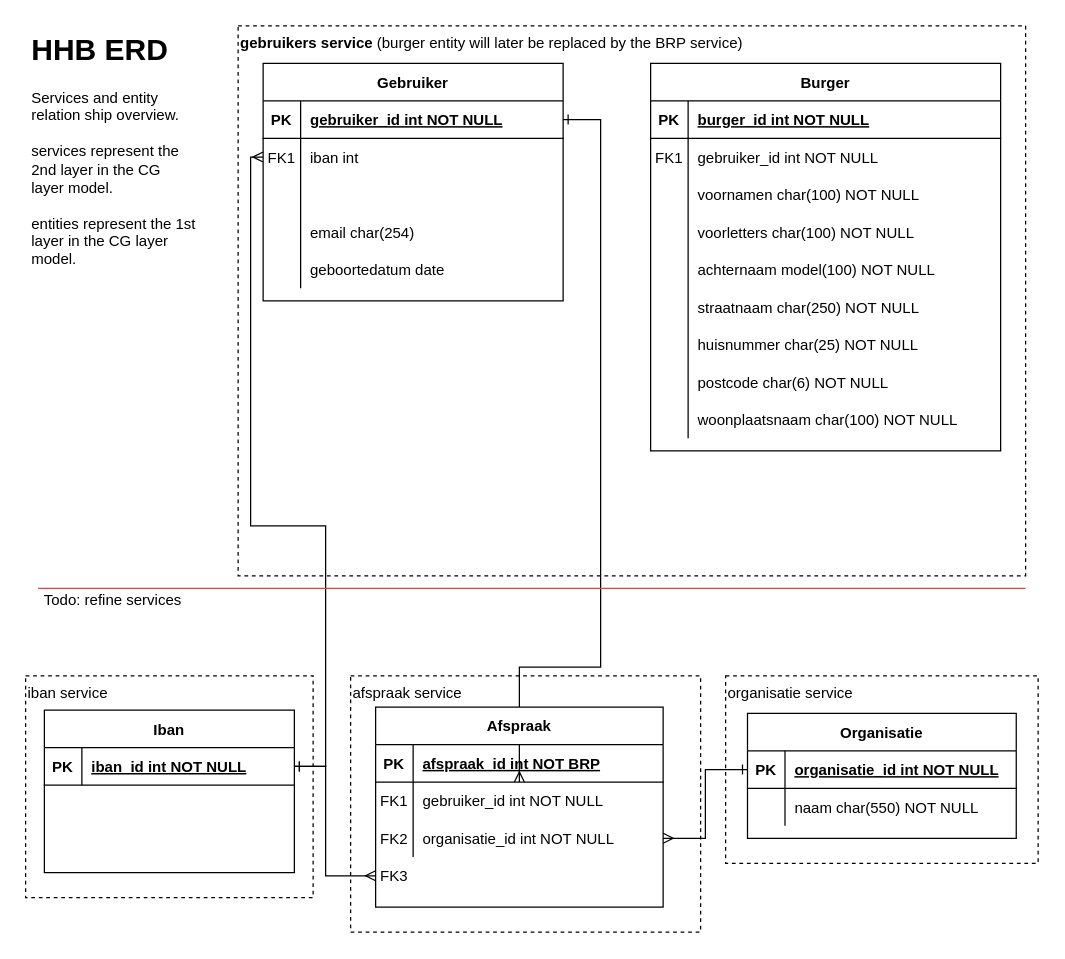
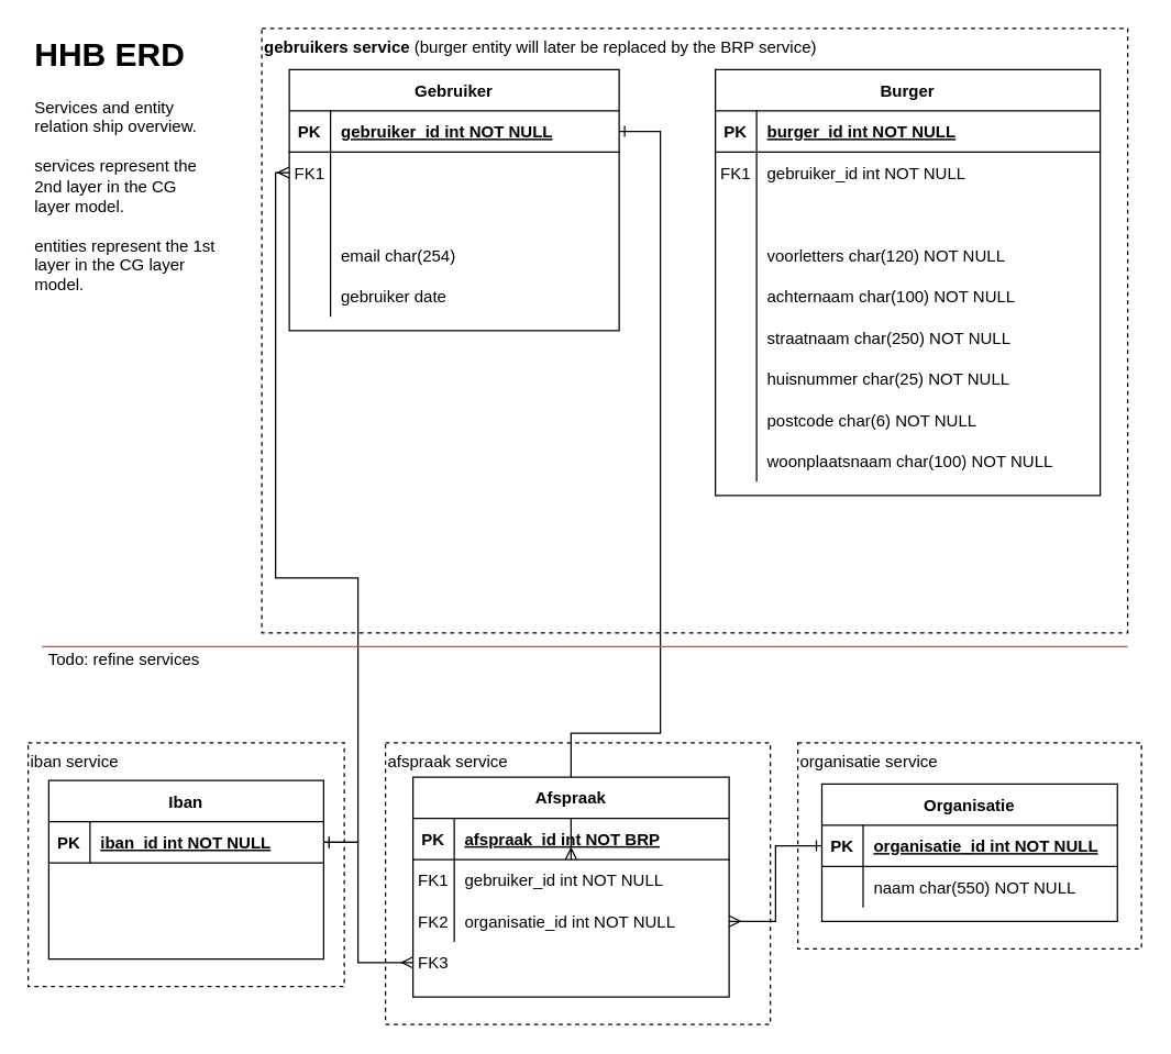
  <mxCell id="0" />
  <mxCell id="1" parent="0" />
  <mxCell id="2" value="afspraak&amp;nbsp;service" style="rounded=0;whiteSpace=wrap;html=1;align=left;fillColor=none;verticalAlign=top;dashed=1;" parent="1" vertex="1"><mxGeometry x="280" y="540" width="280" height="205" as="geometry" /></mxCell>
  <mxCell id="3" value="organisatie&amp;nbsp;service" style="rounded=0;whiteSpace=wrap;html=1;align=left;fillColor=none;verticalAlign=top;dashed=1;" parent="1" vertex="1"><mxGeometry x="580" y="540" width="250" height="150" as="geometry" /></mxCell>
  <mxCell id="4" value="&lt;b&gt;gebruikers&amp;nbsp;service &lt;/b&gt;(burger entity will later be replaced by the BRP service)" style="rounded=0;whiteSpace=wrap;html=1;align=left;fillColor=none;verticalAlign=top;dashed=1;" parent="1" vertex="1"><mxGeometry x="190" y="20" width="630" height="440" as="geometry" /></mxCell>
  <mxCell id="5" style="edgeStyle=orthogonalEdgeStyle;rounded=0;orthogonalLoop=1;jettySize=auto;html=1;endArrow=ERone;endFill=0;startArrow=ERmany;startFill=0;exitX=0;exitY=0.5;exitDx=0;exitDy=0;entryX=1;entryY=0.5;entryDx=0;entryDy=0;" parent="1" source="43" target="55" edge="1"><mxGeometry relative="1" as="geometry"><Array as="points"><mxPoint x="200" y="125" /><mxPoint x="200" y="420" /><mxPoint x="260" y="420" /><mxPoint x="260" y="613" /></Array></mxGeometry></mxCell>
  <mxCell id="6" style="edgeStyle=orthogonalEdgeStyle;rounded=0;orthogonalLoop=1;jettySize=auto;html=1;startArrow=ERmany;startFill=0;endArrow=ERone;endFill=0;" parent="1" source="69" target="75" edge="1"><mxGeometry relative="1" as="geometry" /></mxCell>
  <mxCell id="7" style="edgeStyle=orthogonalEdgeStyle;rounded=0;orthogonalLoop=1;jettySize=auto;html=1;startArrow=ERmany;startFill=0;endArrow=ERone;endFill=0;entryX=1;entryY=0.5;entryDx=0;entryDy=0;exitX=0;exitY=0.5;exitDx=0;exitDy=0;" parent="1" source="72" target="55" edge="1"><mxGeometry relative="1" as="geometry"><Array as="points"><mxPoint x="260" y="700.5" /><mxPoint x="260" y="612.5" /></Array></mxGeometry></mxCell>
  <mxCell id="8" style="edgeStyle=orthogonalEdgeStyle;rounded=0;orthogonalLoop=1;jettySize=auto;html=1;startArrow=ERone;startFill=0;endArrow=ERmany;endFill=0;" parent="1" source="40" target="66" edge="1"><mxGeometry relative="1" as="geometry"><Array as="points"><mxPoint x="480" y="95" /><mxPoint x="480" y="533" /><mxPoint x="415" y="533" /></Array></mxGeometry></mxCell>
  <mxCell id="9" value="iban service" style="rounded=0;whiteSpace=wrap;html=1;align=left;fillColor=none;verticalAlign=top;dashed=1;" parent="1" vertex="1"><mxGeometry x="20" y="540" width="230" height="177.5" as="geometry" /></mxCell>
  <mxCell id="10" value="&lt;h1&gt;HHB ERD&lt;/h1&gt;&lt;div&gt;Services and entity relation ship overview.&lt;/div&gt;&lt;div&gt;&lt;br&gt;&lt;/div&gt;&lt;div&gt;services represent the 2nd layer in the CG layer model.&lt;/div&gt;&lt;div&gt;&lt;br&gt;&lt;/div&gt;&lt;div&gt;entities represent the 1st layer in the CG layer model.&lt;/div&gt;&lt;p&gt;&lt;br&gt;&lt;/p&gt;" style="text;html=1;strokeColor=none;fillColor=none;spacing=5;spacingTop=-20;whiteSpace=wrap;overflow=hidden;rounded=0;dashed=1;" parent="1" vertex="1"><mxGeometry x="20" y="20" width="140" height="210" as="geometry" /></mxCell>
  <mxCell id="11" value="Burger" style="shape=table;startSize=30;container=1;collapsible=1;childLayout=tableLayout;fixedRows=1;rowLines=0;fontStyle=1;align=center;resizeLast=1;" parent="1" vertex="1"><mxGeometry x="520" y="50" width="280" height="310" as="geometry" /></mxCell>
  <mxCell id="12" value="" style="shape=partialRectangle;collapsible=0;dropTarget=0;pointerEvents=0;fillColor=none;points=[[0,0.5],[1,0.5]];portConstraint=eastwest;top=0;left=0;right=0;bottom=1;" parent="11" vertex="1"><mxGeometry y="30" width="280" height="30" as="geometry" /></mxCell>
  <mxCell id="13" value="PK" style="shape=partialRectangle;overflow=hidden;connectable=0;fillColor=none;top=0;left=0;bottom=0;right=0;fontStyle=1;" parent="12" vertex="1"><mxGeometry width="30" height="30" as="geometry" /></mxCell>
  <mxCell id="14" value="burger_id int NOT NULL" style="shape=partialRectangle;overflow=hidden;connectable=0;fillColor=none;top=0;left=0;bottom=0;right=0;align=left;spacingLeft=6;fontStyle=5;" parent="12" vertex="1"><mxGeometry x="30" width="250" height="30" as="geometry" /></mxCell>
  <mxCell id="15" style="shape=partialRectangle;collapsible=0;dropTarget=0;pointerEvents=0;fillColor=none;points=[[0,0.5],[1,0.5]];portConstraint=eastwest;top=0;left=0;right=0;bottom=0;" parent="11" vertex="1"><mxGeometry y="60" width="280" height="30" as="geometry" /></mxCell>
  <mxCell id="16" value="FK1" style="shape=partialRectangle;overflow=hidden;connectable=0;fillColor=none;top=0;left=0;bottom=0;right=0;" parent="15" vertex="1"><mxGeometry width="30" height="30" as="geometry" /></mxCell>
  <mxCell id="17" value="gebruiker_id int NOT NULL" style="shape=partialRectangle;overflow=hidden;connectable=0;fillColor=none;top=0;left=0;bottom=0;right=0;align=left;spacingLeft=6;" parent="15" vertex="1"><mxGeometry x="30" width="250" height="30" as="geometry" /></mxCell>
  <mxCell id="18" style="shape=partialRectangle;collapsible=0;dropTarget=0;pointerEvents=0;fillColor=none;points=[[0,0.5],[1,0.5]];portConstraint=eastwest;top=0;left=0;right=0;bottom=0;" parent="11" vertex="1"><mxGeometry y="90" width="280" height="30" as="geometry" /></mxCell>
  <mxCell id="19" style="shape=partialRectangle;overflow=hidden;connectable=0;fillColor=none;top=0;left=0;bottom=0;right=0;" parent="18" vertex="1"><mxGeometry width="30" height="30" as="geometry" /></mxCell>
- <mxCell id="20" value="voornamen char(100) NOT NULL" style="shape=partialRectangle;overflow=hidden;connectable=0;fillColor=none;top=0;left=0;bottom=0;right=0;align=left;spacingLeft=6;" parent="18" vertex="1"><mxGeometry x="30" width="250" height="30" as="geometry" /></mxCell>
  <mxCell id="21" style="shape=partialRectangle;collapsible=0;dropTarget=0;pointerEvents=0;fillColor=none;points=[[0,0.5],[1,0.5]];portConstraint=eastwest;top=0;left=0;right=0;bottom=0;" parent="11" vertex="1"><mxGeometry y="120" width="280" height="30" as="geometry" /></mxCell>
  <mxCell id="22" style="shape=partialRectangle;overflow=hidden;connectable=0;fillColor=none;top=0;left=0;bottom=0;right=0;" parent="21" vertex="1"><mxGeometry width="30" height="30" as="geometry" /></mxCell>
- <mxCell id="23" value="voorletters char(100) NOT NULL" style="shape=partialRectangle;overflow=hidden;connectable=0;fillColor=none;top=0;left=0;bottom=0;right=0;align=left;spacingLeft=6;" parent="21" vertex="1"><mxGeometry x="30" width="250" height="30" as="geometry" /></mxCell>
+ <mxCell id="23" value="voorletters char(120) NOT NULL" style="shape=partialRectangle;overflow=hidden;connectable=0;fillColor=none;top=0;left=0;bottom=0;right=0;align=left;spacingLeft=6;" parent="21" vertex="1"><mxGeometry x="30" width="250" height="30" as="geometry" /></mxCell>
  <mxCell id="24" style="shape=partialRectangle;collapsible=0;dropTarget=0;pointerEvents=0;fillColor=none;points=[[0,0.5],[1,0.5]];portConstraint=eastwest;top=0;left=0;right=0;bottom=0;" parent="11" vertex="1"><mxGeometry y="150" width="280" height="30" as="geometry" /></mxCell>
  <mxCell id="25" style="shape=partialRectangle;overflow=hidden;connectable=0;fillColor=none;top=0;left=0;bottom=0;right=0;" parent="24" vertex="1"><mxGeometry width="30" height="30" as="geometry" /></mxCell>
- <mxCell id="26" value="achternaam model(100) NOT NULL" style="shape=partialRectangle;overflow=hidden;connectable=0;fillColor=none;top=0;left=0;bottom=0;right=0;align=left;spacingLeft=6;" parent="24" vertex="1"><mxGeometry x="30" width="250" height="30" as="geometry" /></mxCell>
+ <mxCell id="26" value="achternaam char(100) NOT NULL" style="shape=partialRectangle;overflow=hidden;connectable=0;fillColor=none;top=0;left=0;bottom=0;right=0;align=left;spacingLeft=6;" parent="24" vertex="1"><mxGeometry x="30" width="250" height="30" as="geometry" /></mxCell>
  <mxCell id="27" style="shape=partialRectangle;collapsible=0;dropTarget=0;pointerEvents=0;fillColor=none;points=[[0,0.5],[1,0.5]];portConstraint=eastwest;top=0;left=0;right=0;bottom=0;" parent="11" vertex="1"><mxGeometry y="180" width="280" height="30" as="geometry" /></mxCell>
  <mxCell id="28" value="" style="shape=partialRectangle;overflow=hidden;connectable=0;fillColor=none;top=0;left=0;bottom=0;right=0;" parent="27" vertex="1"><mxGeometry width="30" height="30" as="geometry" /></mxCell>
  <mxCell id="29" value="straatnaam char(250) NOT NULL" style="shape=partialRectangle;overflow=hidden;connectable=0;fillColor=none;top=0;left=0;bottom=0;right=0;align=left;spacingLeft=6;" parent="27" vertex="1"><mxGeometry x="30" width="250" height="30" as="geometry" /></mxCell>
  <mxCell id="30" style="shape=partialRectangle;collapsible=0;dropTarget=0;pointerEvents=0;fillColor=none;points=[[0,0.5],[1,0.5]];portConstraint=eastwest;top=0;left=0;right=0;bottom=0;" parent="11" vertex="1"><mxGeometry y="210" width="280" height="30" as="geometry" /></mxCell>
  <mxCell id="31" style="shape=partialRectangle;overflow=hidden;connectable=0;fillColor=none;top=0;left=0;bottom=0;right=0;" parent="30" vertex="1"><mxGeometry width="30" height="30" as="geometry" /></mxCell>
  <mxCell id="32" value="huisnummer char(25) NOT NULL" style="shape=partialRectangle;overflow=hidden;connectable=0;fillColor=none;top=0;left=0;bottom=0;right=0;align=left;spacingLeft=6;" parent="30" vertex="1"><mxGeometry x="30" width="250" height="30" as="geometry" /></mxCell>
  <mxCell id="33" style="shape=partialRectangle;collapsible=0;dropTarget=0;pointerEvents=0;fillColor=none;points=[[0,0.5],[1,0.5]];portConstraint=eastwest;top=0;left=0;right=0;bottom=0;" parent="11" vertex="1"><mxGeometry y="240" width="280" height="30" as="geometry" /></mxCell>
  <mxCell id="34" style="shape=partialRectangle;overflow=hidden;connectable=0;fillColor=none;top=0;left=0;bottom=0;right=0;" parent="33" vertex="1"><mxGeometry width="30" height="30" as="geometry" /></mxCell>
  <mxCell id="35" value="postcode char(6) NOT NULL" style="shape=partialRectangle;overflow=hidden;connectable=0;fillColor=none;top=0;left=0;bottom=0;right=0;align=left;spacingLeft=6;" parent="33" vertex="1"><mxGeometry x="30" width="250" height="30" as="geometry" /></mxCell>
  <mxCell id="36" style="shape=partialRectangle;collapsible=0;dropTarget=0;pointerEvents=0;fillColor=none;points=[[0,0.5],[1,0.5]];portConstraint=eastwest;top=0;left=0;right=0;bottom=0;" parent="11" vertex="1"><mxGeometry y="270" width="280" height="30" as="geometry" /></mxCell>
  <mxCell id="37" style="shape=partialRectangle;overflow=hidden;connectable=0;fillColor=none;top=0;left=0;bottom=0;right=0;" parent="36" vertex="1"><mxGeometry width="30" height="30" as="geometry" /></mxCell>
  <mxCell id="38" value="woonplaatsnaam char(100) NOT NULL" style="shape=partialRectangle;overflow=hidden;connectable=0;fillColor=none;top=0;left=0;bottom=0;right=0;align=left;spacingLeft=6;" parent="36" vertex="1"><mxGeometry x="30" width="250" height="30" as="geometry" /></mxCell>
  <mxCell id="39" value="Gebruiker" style="shape=table;startSize=30;container=1;collapsible=1;childLayout=tableLayout;fixedRows=1;rowLines=0;fontStyle=1;align=center;resizeLast=1;" parent="1" vertex="1"><mxGeometry x="210" y="50" width="240" height="190" as="geometry"><mxRectangle x="120" y="150" width="90" height="30" as="alternateBounds" /></mxGeometry></mxCell>
  <mxCell id="40" value="" style="shape=partialRectangle;collapsible=0;dropTarget=0;pointerEvents=0;fillColor=none;points=[[0,0.5],[1,0.5]];portConstraint=eastwest;top=0;left=0;right=0;bottom=1;" parent="39" vertex="1"><mxGeometry y="30" width="240" height="30" as="geometry" /></mxCell>
  <mxCell id="41" value="PK" style="shape=partialRectangle;overflow=hidden;connectable=0;fillColor=none;top=0;left=0;bottom=0;right=0;fontStyle=1;" parent="40" vertex="1"><mxGeometry width="30" height="30" as="geometry" /></mxCell>
  <mxCell id="42" value="gebruiker_id int NOT NULL " style="shape=partialRectangle;overflow=hidden;connectable=0;fillColor=none;top=0;left=0;bottom=0;right=0;align=left;spacingLeft=6;fontStyle=5;" parent="40" vertex="1"><mxGeometry x="30" width="210" height="30" as="geometry" /></mxCell>
  <mxCell id="43" style="shape=partialRectangle;collapsible=0;dropTarget=0;pointerEvents=0;fillColor=none;points=[[0,0.5],[1,0.5]];portConstraint=eastwest;top=0;left=0;right=0;bottom=0;" parent="39" vertex="1"><mxGeometry y="60" width="240" height="30" as="geometry" /></mxCell>
  <mxCell id="44" value="FK1" style="shape=partialRectangle;overflow=hidden;connectable=0;fillColor=none;top=0;left=0;bottom=0;right=0;" parent="43" vertex="1"><mxGeometry width="30" height="30" as="geometry" /></mxCell>
- <mxCell id="45" value="iban int" style="shape=partialRectangle;overflow=hidden;connectable=0;fillColor=none;top=0;left=0;bottom=0;right=0;align=left;spacingLeft=6;" parent="43" vertex="1"><mxGeometry x="30" width="210" height="30" as="geometry" /></mxCell>
  <mxCell id="46" style="shape=partialRectangle;collapsible=0;dropTarget=0;pointerEvents=0;fillColor=none;points=[[0,0.5],[1,0.5]];portConstraint=eastwest;top=0;left=0;right=0;bottom=0;" parent="39" vertex="1"><mxGeometry y="90" width="240" height="30" as="geometry" /></mxCell>
  <mxCell id="47" style="shape=partialRectangle;overflow=hidden;connectable=0;fillColor=none;top=0;left=0;bottom=0;right=0;" parent="46" vertex="1"><mxGeometry width="30" height="30" as="geometry" /></mxCell>
  <mxCell id="48" style="shape=partialRectangle;collapsible=0;dropTarget=0;pointerEvents=0;fillColor=none;points=[[0,0.5],[1,0.5]];portConstraint=eastwest;top=0;left=0;right=0;bottom=0;" parent="39" vertex="1"><mxGeometry y="120" width="240" height="30" as="geometry" /></mxCell>
  <mxCell id="49" style="shape=partialRectangle;overflow=hidden;connectable=0;fillColor=none;top=0;left=0;bottom=0;right=0;" parent="48" vertex="1"><mxGeometry width="30" height="30" as="geometry" /></mxCell>
  <mxCell id="50" value="email char(254)" style="shape=partialRectangle;overflow=hidden;connectable=0;fillColor=none;top=0;left=0;bottom=0;right=0;align=left;spacingLeft=6;" parent="48" vertex="1"><mxGeometry x="30" width="210" height="30" as="geometry" /></mxCell>
  <mxCell id="51" style="shape=partialRectangle;collapsible=0;dropTarget=0;pointerEvents=0;fillColor=none;points=[[0,0.5],[1,0.5]];portConstraint=eastwest;top=0;left=0;right=0;bottom=0;" parent="39" vertex="1"><mxGeometry y="150" width="240" height="30" as="geometry" /></mxCell>
  <mxCell id="52" style="shape=partialRectangle;overflow=hidden;connectable=0;fillColor=none;top=0;left=0;bottom=0;right=0;" parent="51" vertex="1"><mxGeometry width="30" height="30" as="geometry" /></mxCell>
- <mxCell id="53" value="geboortedatum date" style="shape=partialRectangle;overflow=hidden;connectable=0;fillColor=none;top=0;left=0;bottom=0;right=0;align=left;spacingLeft=6;" parent="51" vertex="1"><mxGeometry x="30" width="210" height="30" as="geometry" /></mxCell>
+ <mxCell id="53" value="gebruiker date" style="shape=partialRectangle;overflow=hidden;connectable=0;fillColor=none;top=0;left=0;bottom=0;right=0;align=left;spacingLeft=6;" parent="51" vertex="1"><mxGeometry x="30" width="210" height="30" as="geometry" /></mxCell>
  <mxCell id="54" value="Iban" style="shape=table;startSize=30;container=1;collapsible=1;childLayout=tableLayout;fixedRows=1;rowLines=0;fontStyle=1;align=center;resizeLast=1;" parent="1" vertex="1"><mxGeometry x="35" y="567.5" width="200" height="130" as="geometry" /></mxCell>
  <mxCell id="55" value="" style="shape=partialRectangle;collapsible=0;dropTarget=0;pointerEvents=0;fillColor=none;top=0;left=0;bottom=1;right=0;points=[[0,0.5],[1,0.5]];portConstraint=eastwest;" parent="54" vertex="1"><mxGeometry y="30" width="200" height="30" as="geometry" /></mxCell>
  <mxCell id="56" value="PK" style="shape=partialRectangle;connectable=0;fillColor=none;top=0;left=0;bottom=0;right=0;fontStyle=1;overflow=hidden;" parent="55" vertex="1"><mxGeometry width="30" height="30" as="geometry" /></mxCell>
  <mxCell id="57" value="iban_id int NOT NULL" style="shape=partialRectangle;connectable=0;fillColor=none;top=0;left=0;bottom=0;right=0;align=left;spacingLeft=6;fontStyle=5;overflow=hidden;" parent="55" vertex="1"><mxGeometry x="30" width="170" height="30" as="geometry" /></mxCell>
  <mxCell id="58" value="" style="shape=partialRectangle;collapsible=0;dropTarget=0;pointerEvents=0;fillColor=none;top=0;left=0;bottom=0;right=0;points=[[0,0.5],[1,0.5]];portConstraint=eastwest;" parent="54" vertex="1"><mxGeometry y="60" width="200" height="30" as="geometry" /></mxCell>
  <mxCell id="59" value="" style="shape=partialRectangle;connectable=0;fillColor=none;top=0;left=0;bottom=0;right=0;editable=1;overflow=hidden;" parent="58" vertex="1"><mxGeometry width="30" height="30" as="geometry" /></mxCell>
  <mxCell id="60" value="" style="shape=partialRectangle;collapsible=0;dropTarget=0;pointerEvents=0;fillColor=none;top=0;left=0;bottom=0;right=0;points=[[0,0.5],[1,0.5]];portConstraint=eastwest;" parent="54" vertex="1"><mxGeometry y="90" width="200" height="30" as="geometry" /></mxCell>
  <mxCell id="61" value="" style="shape=partialRectangle;connectable=0;fillColor=none;top=0;left=0;bottom=0;right=0;editable=1;overflow=hidden;" parent="60" vertex="1"><mxGeometry width="30" height="30" as="geometry" /></mxCell>
  <mxCell id="62" value="Afspraak" style="shape=table;startSize=30;container=1;collapsible=1;childLayout=tableLayout;fixedRows=1;rowLines=0;fontStyle=1;align=center;resizeLast=1;" parent="1" vertex="1"><mxGeometry x="300" y="565" width="230" height="160" as="geometry" /></mxCell>
  <mxCell id="63" value="" style="shape=partialRectangle;collapsible=0;dropTarget=0;pointerEvents=0;fillColor=none;top=0;left=0;bottom=1;right=0;points=[[0,0.5],[1,0.5]];portConstraint=eastwest;" parent="62" vertex="1"><mxGeometry y="30" width="230" height="30" as="geometry" /></mxCell>
  <mxCell id="64" value="PK" style="shape=partialRectangle;connectable=0;fillColor=none;top=0;left=0;bottom=0;right=0;fontStyle=1;overflow=hidden;" parent="63" vertex="1"><mxGeometry width="30" height="30" as="geometry" /></mxCell>
  <mxCell id="65" value="afspraak_id int NOT BRP" style="shape=partialRectangle;connectable=0;fillColor=none;top=0;left=0;bottom=0;right=0;align=left;spacingLeft=6;fontStyle=5;overflow=hidden;" parent="63" vertex="1"><mxGeometry x="30" width="200" height="30" as="geometry" /></mxCell>
  <mxCell id="66" value="" style="shape=partialRectangle;collapsible=0;dropTarget=0;pointerEvents=0;fillColor=none;top=0;left=0;bottom=0;right=0;points=[[0,0.5],[1,0.5]];portConstraint=eastwest;" parent="62" vertex="1"><mxGeometry y="60" width="230" height="30" as="geometry" /></mxCell>
  <mxCell id="67" value="FK1" style="shape=partialRectangle;connectable=0;fillColor=none;top=0;left=0;bottom=0;right=0;editable=1;overflow=hidden;" parent="66" vertex="1"><mxGeometry width="30" height="30" as="geometry" /></mxCell>
  <mxCell id="68" value="gebruiker_id int NOT NULL" style="shape=partialRectangle;connectable=0;fillColor=none;top=0;left=0;bottom=0;right=0;align=left;spacingLeft=6;overflow=hidden;" parent="66" vertex="1"><mxGeometry x="30" width="200" height="30" as="geometry" /></mxCell>
  <mxCell id="69" value="" style="shape=partialRectangle;collapsible=0;dropTarget=0;pointerEvents=0;fillColor=none;top=0;left=0;bottom=0;right=0;points=[[0,0.5],[1,0.5]];portConstraint=eastwest;" parent="62" vertex="1"><mxGeometry y="90" width="230" height="30" as="geometry" /></mxCell>
  <mxCell id="70" value="FK2" style="shape=partialRectangle;connectable=0;fillColor=none;top=0;left=0;bottom=0;right=0;editable=1;overflow=hidden;" parent="69" vertex="1"><mxGeometry width="30" height="30" as="geometry" /></mxCell>
  <mxCell id="71" value="organisatie_id int NOT NULL" style="shape=partialRectangle;connectable=0;fillColor=none;top=0;left=0;bottom=0;right=0;align=left;spacingLeft=6;overflow=hidden;" parent="69" vertex="1"><mxGeometry x="30" width="200" height="30" as="geometry" /></mxCell>
  <mxCell id="72" value="" style="shape=partialRectangle;collapsible=0;dropTarget=0;pointerEvents=0;fillColor=none;top=0;left=0;bottom=0;right=0;points=[[0,0.5],[1,0.5]];portConstraint=eastwest;" parent="62" vertex="1"><mxGeometry y="120" width="230" height="30" as="geometry" /></mxCell>
  <mxCell id="73" value="FK3" style="shape=partialRectangle;connectable=0;fillColor=none;top=0;left=0;bottom=0;right=0;editable=1;overflow=hidden;" parent="72" vertex="1"><mxGeometry width="30" height="30" as="geometry" /></mxCell>
  <mxCell id="74" value="Organisatie" style="shape=table;startSize=30;container=1;collapsible=1;childLayout=tableLayout;fixedRows=1;rowLines=0;fontStyle=1;align=center;resizeLast=1;" parent="1" vertex="1"><mxGeometry x="597.5" y="570" width="215" height="100" as="geometry" /></mxCell>
  <mxCell id="75" value="" style="shape=partialRectangle;collapsible=0;dropTarget=0;pointerEvents=0;fillColor=none;top=0;left=0;bottom=1;right=0;points=[[0,0.5],[1,0.5]];portConstraint=eastwest;" parent="74" vertex="1"><mxGeometry y="30" width="215" height="30" as="geometry" /></mxCell>
  <mxCell id="76" value="PK" style="shape=partialRectangle;connectable=0;fillColor=none;top=0;left=0;bottom=0;right=0;fontStyle=1;overflow=hidden;" parent="75" vertex="1"><mxGeometry width="30" height="30" as="geometry" /></mxCell>
  <mxCell id="77" value="organisatie_id int NOT NULL" style="shape=partialRectangle;connectable=0;fillColor=none;top=0;left=0;bottom=0;right=0;align=left;spacingLeft=6;fontStyle=5;overflow=hidden;" parent="75" vertex="1"><mxGeometry x="30" width="185" height="30" as="geometry" /></mxCell>
  <mxCell id="78" value="" style="shape=partialRectangle;collapsible=0;dropTarget=0;pointerEvents=0;fillColor=none;top=0;left=0;bottom=0;right=0;points=[[0,0.5],[1,0.5]];portConstraint=eastwest;" parent="74" vertex="1"><mxGeometry y="60" width="215" height="30" as="geometry" /></mxCell>
  <mxCell id="79" value="" style="shape=partialRectangle;connectable=0;fillColor=none;top=0;left=0;bottom=0;right=0;editable=1;overflow=hidden;" parent="78" vertex="1"><mxGeometry width="30" height="30" as="geometry" /></mxCell>
  <mxCell id="80" value="naam char(550) NOT NULL" style="shape=partialRectangle;connectable=0;fillColor=none;top=0;left=0;bottom=0;right=0;align=left;spacingLeft=6;overflow=hidden;" parent="78" vertex="1"><mxGeometry x="30" width="185" height="30" as="geometry" /></mxCell>
  <mxCell id="81" value="" style="endArrow=none;html=1;fillColor=#f8cecc;strokeColor=#b85450;" parent="1" edge="1"><mxGeometry width="50" height="50" relative="1" as="geometry"><mxPoint x="30" y="470" as="sourcePoint" /><mxPoint x="820" y="470" as="targetPoint" /></mxGeometry></mxCell>
  <mxCell id="82" value="Todo: refine services" style="text;html=1;strokeColor=none;fillColor=none;align=center;verticalAlign=middle;whiteSpace=wrap;rounded=0;dashed=1;" parent="1" vertex="1"><mxGeometry x="30" y="470" width="120" height="20" as="geometry" /></mxCell>
